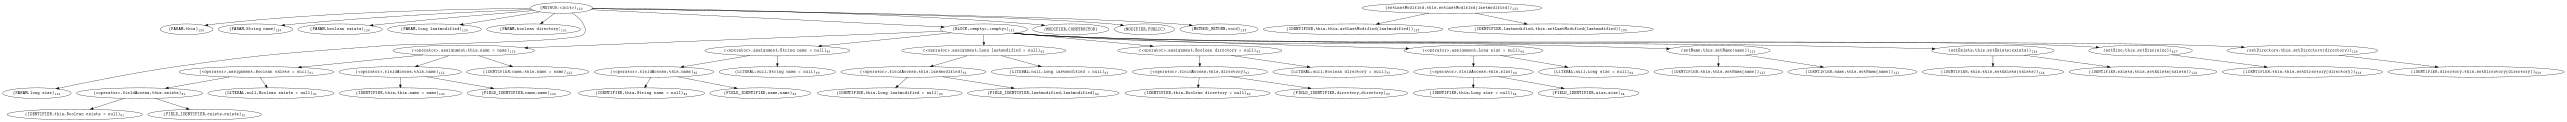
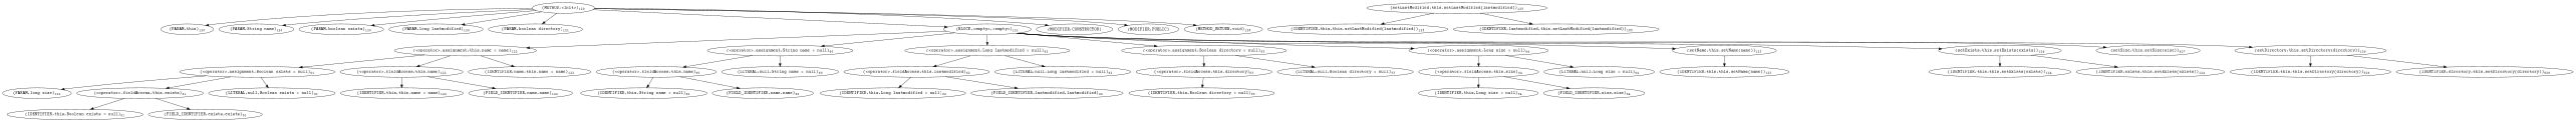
  digraph {
    fontname="Courier Prime"
    node [fontname="Courier Prime"]
    edge [fontname="Courier Prime"]
    n1 [label=<(METHOD,&lt;init&gt;)<SUB>120</SUB>>]
    n2 [label=<(PARAM,this)<SUB>120</SUB>>]
    n3 [label=<(PARAM,String name)<SUB>120</SUB>>]
    n4 [label=<(PARAM,boolean exists)<SUB>120</SUB>>]
    n5 [label=<(PARAM,long lastmodified)<SUB>120</SUB>>]
    n6 [label=<(PARAM,boolean directory)<SUB>121</SUB>>]
    n7 [label=<(PARAM,long size)<SUB>121</SUB>>]
    n8 [label=<(BLOCK,&lt;empty&gt;,&lt;empty&gt;)<SUB>121</SUB>>]
    n9 [label=<(MODIFIER,CONSTRUCTOR)>]
    n10 [label=<(MODIFIER,PUBLIC)>]
    n11 [label=<(METHOD_RETURN,void)<SUB>128</SUB>>]
    n12 [label=<(&lt;operator&gt;.assignment,String name = null)<SUB>60</SUB>>]
    n13 [label=<(&lt;operator&gt;.assignment,Long lastmodified = null)<SUB>62</SUB>>]
    n14 [label=<(&lt;operator&gt;.assignment,Boolean directory = null)<SUB>63</SUB>>]
    n15 [label=<(&lt;operator&gt;.assignment,Long size = null)<SUB>64</SUB>>]
    n16 [label=<(&lt;operator&gt;.assignment,this.name = name)<SUB>122</SUB>>]
    n17 [label=<(setName,this.setName(name))<SUB>123</SUB>>]
    n18 [label=<(setExists,this.setExists(exists))<SUB>124</SUB>>]
    n19 [label=<(setDirectory,this.setDirectory(directory))<SUB>126</SUB>>]
    n20 [label=<(setSize,this.setSize(size))<SUB>427</SUB>>]
    n21 [label=<(&lt;operator&gt;.fieldAccess,this.name)<SUB>60</SUB>>]
    n22 [label=<(LITERAL,null,String name = null)<SUB>60</SUB>>]
    n23 [label=<(&lt;operator&gt;.assignment,Boolean exists = null)<SUB>61</SUB>>]
    n24 [label=<(&lt;operator&gt;.fieldAccess,this.exists)<SUB>61</SUB>>]
    n25 [label=<(LITERAL,null,Boolean exists = null)<SUB>61</SUB>>]
    n26 [label=<(&lt;operator&gt;.fieldAccess,this.lastmodified)<SUB>62</SUB>>]
    n27 [label=<(LITERAL,null,Long lastmodified = null)<SUB>62</SUB>>]
    n28 [label=<(&lt;operator&gt;.fieldAccess,this.directory)<SUB>63</SUB>>]
    n29 [label=<(LITERAL,null,Boolean directory = null)<SUB>93</SUB>>]
    n30 [label=<(&lt;operator&gt;.fieldAccess,this.size)<SUB>64</SUB>>]
    n31 [label=<(LITERAL,null,Long size = null)<SUB>64</SUB>>]
    n32 [label=<(&lt;operator&gt;.fieldAccess,this.name)<SUB>122</SUB>>]
    n33 [label=<(IDENTIFIER,name,this.name = name)<SUB>122</SUB>>]
    n34 [label=<(IDENTIFIER,this,this.setName(name))<SUB>123</SUB>>]
-   n35 [label=<(IDENTIFIER,name,this.setName(name))<SUB>123</SUB>>]
    n36 [label=<(IDENTIFIER,this,this.setExists(exists))<SUB>124</SUB>>]
    n37 [label=<(IDENTIFIER,exists,this.setExists(exists))<SUB>124</SUB>>]
    n38 [label=<(setLastModified,this.setLastModified(lastmodified))<SUB>125</SUB>>]
    n39 [label=<(IDENTIFIER,this,this.setLastModified(lastmodified))<SUB>125</SUB>>]
    n40 [label=<(IDENTIFIER,lastmodified,this.setLastModified(lastmodified))<SUB>185</SUB>>]
    n41 [label=<(IDENTIFIER,this,this.setDirectory(directory))<SUB>926</SUB>>]
    n42 [label=<(IDENTIFIER,directory,this.setDirectory(directory))<SUB>826</SUB>>]
    n43 [label=<(IDENTIFIER,this,String name = null)<SUB>60</SUB>>]
    n44 [label=<(FIELD_IDENTIFIER,name,name)<SUB>60</SUB>>]
    n45 [label=<(IDENTIFIER,this,Boolean exists = null)<SUB>61</SUB>>]
    n46 [label=<(FIELD_IDENTIFIER,exists,exists)<SUB>61</SUB>>]
    n47 [label=<(IDENTIFIER,this,Long lastmodified = null)<SUB>62</SUB>>]
    n48 [label=<(FIELD_IDENTIFIER,lastmodified,lastmodified)<SUB>62</SUB>>]
    n49 [label=<(IDENTIFIER,this,Boolean directory = null)<SUB>63</SUB>>]
-   n50 [label=<(FIELD_IDENTIFIER,directory,directory)<SUB>63</SUB>>]
    n51 [label=<(IDENTIFIER,this,Long size = null)<SUB>54</SUB>>]
    n52 [label=<(FIELD_IDENTIFIER,size,size)<SUB>64</SUB>>]
    n53 [label=<(IDENTIFIER,this,this.name = name)<SUB>122</SUB>>]
    n54 [label=<(FIELD_IDENTIFIER,name,name)<SUB>122</SUB>>]
    n1 -> n2
    n1 -> n3
    n1 -> n4
    n1 -> n5
    n1 -> n6
-   n1 -> n7
+   n23 -> n7
    n1 -> n8
    n1 -> n9
    n1 -> n10
    n1 -> n11
    n8 -> n12
    n8 -> n13
    n8 -> n14
    n8 -> n15
    n8 -> n16
    n8 -> n17
    n8 -> n18
    n8 -> n19
    n8 -> n20
    n12 -> n21
    n12 -> n22
    n13 -> n26
    n13 -> n27
    n14 -> n28
    n14 -> n29
    n15 -> n30
    n15 -> n31
    n16 -> n23
    n16 -> n32
    n16 -> n33
    n17 -> n34
-   n17 -> n35
    n18 -> n36
    n18 -> n37
-   n20 -> n41
+   n19 -> n41
    n19 -> n42
    n21 -> n43
    n21 -> n44
    n23 -> n24
    n23 -> n25
    n24 -> n45
    n24 -> n46
    n26 -> n47
    n26 -> n48
    n28 -> n49
-   n28 -> n50
    n30 -> n51
    n30 -> n52
    n32 -> n53
    n32 -> n54
    n38 -> n39
    n38 -> n40
  }
